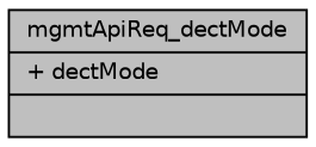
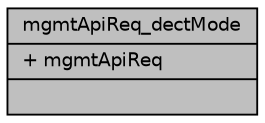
  digraph {
-   n1 [color=black fillcolor=grey75 fontcolor=black fontname=Helvetica fontsize=10 height=0.2 label="{mgmtApiReq_dectMode\n|+ dectMode\l|}" shape=record style=filled width=0.4]
+   n1 [color=black fillcolor=grey75 fontcolor=black fontname=Helvetica fontsize=10 height=0.2 label="{mgmtApiReq_dectMode\n|+ mgmtApiReq\l|}" shape=record style=filled width=0.4]
  }
